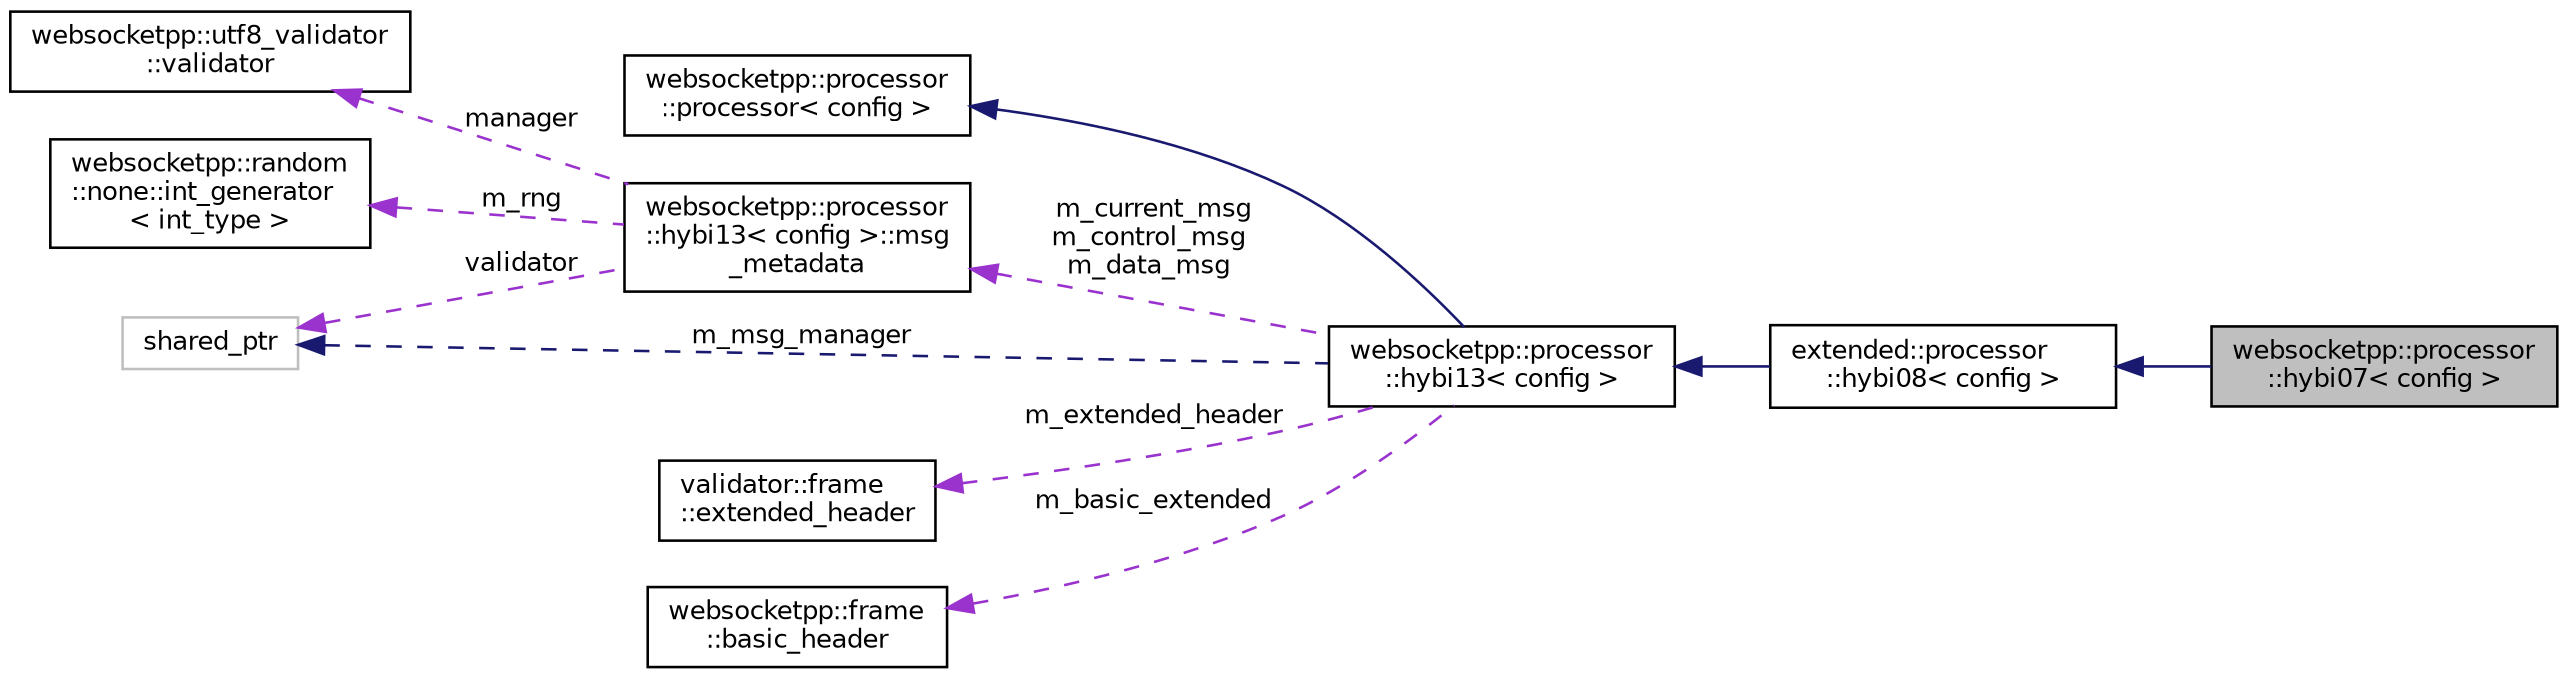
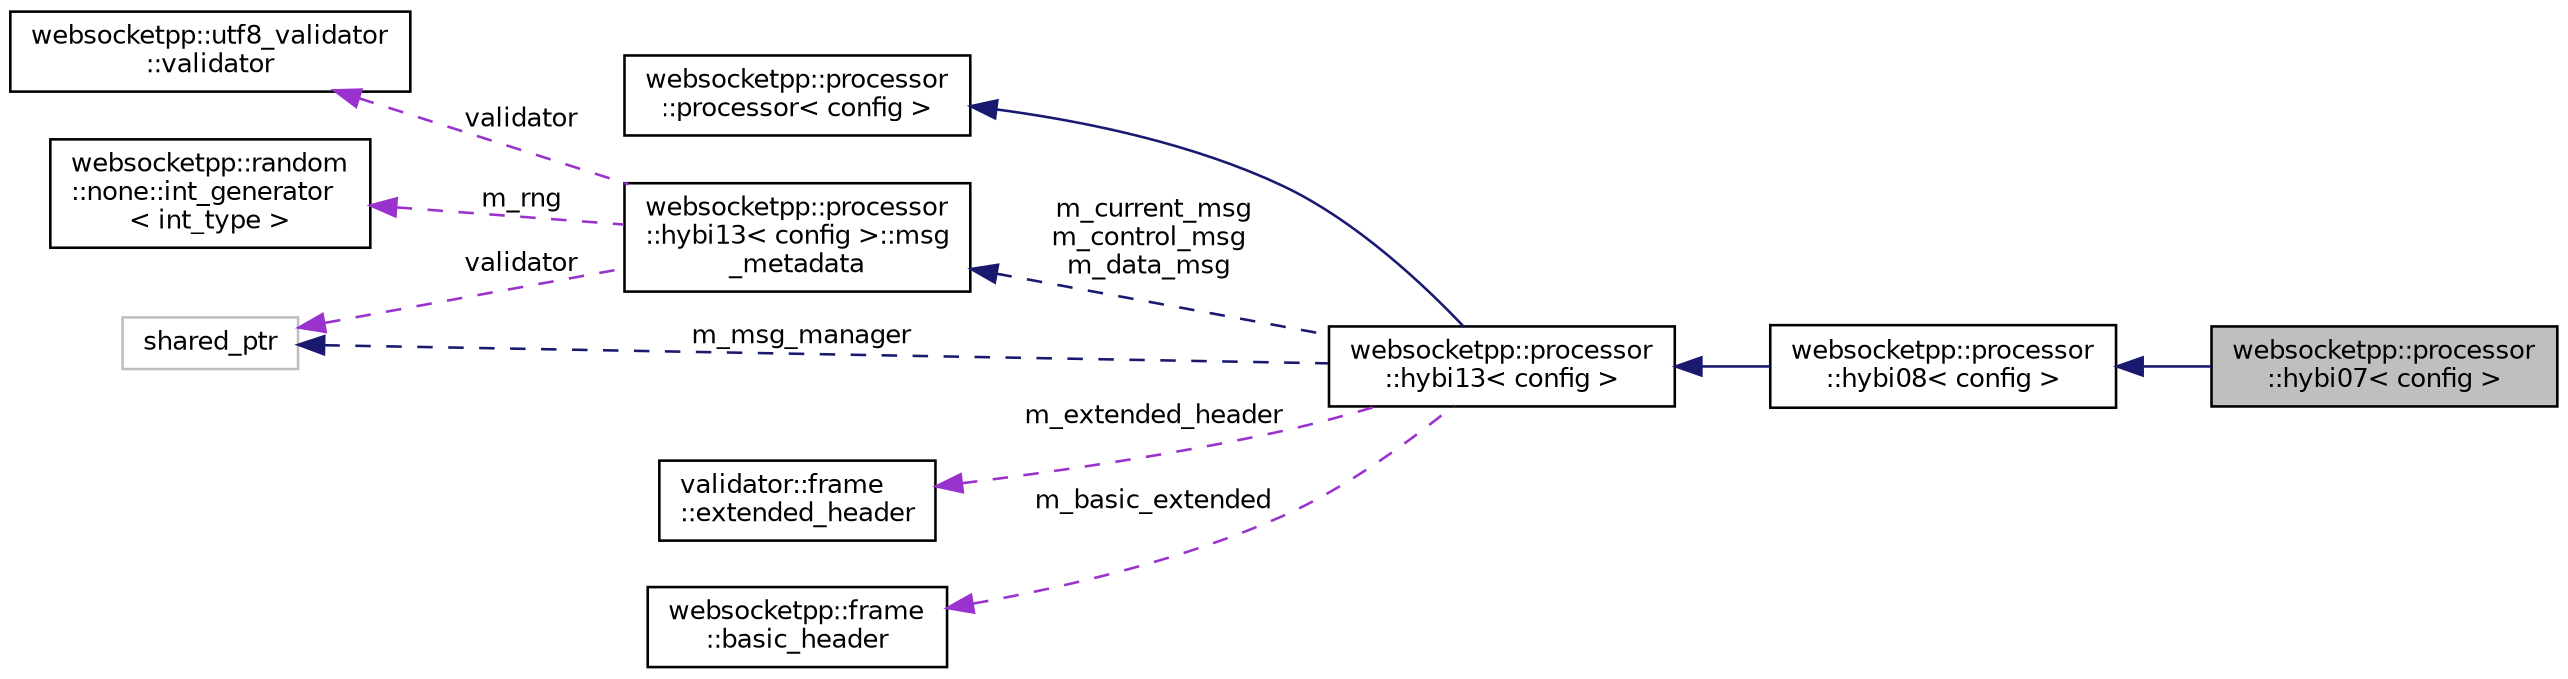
  digraph {
    rankdir=LR
    node [color=black fillcolor=white fontname=Helvetica fontsize=10 shape=record style=filled]
    edge [color=darkorchid3 dir=back fontname=Helvetica fontsize=10 labelfontname=Helvetica labelfontsize=10 style=dashed]
    n1 [fillcolor=grey75 fontcolor=black height=0.2 label="websocketpp::processor\l::hybi07\< config \>" width=0.4]
-   n2 [height=0.2 label="extended::processor\l::hybi08\< config \>" width=0.4]
+   n2 [height=0.2 label="websocketpp::processor\l::hybi08\< config \>" width=0.4]
    n3 [height=0.2 label="websocketpp::processor\l::hybi13\< config \>" width=0.4]
    n4 [height=0.2 label="websocketpp::processor\l::processor\< config \>" width=0.4]
    n5 [height=0.2 label="websocketpp::random\l::none::int_generator\l\< int_type \>" width=0.4]
    n6 [height=0.2 label="websocketpp::processor\l::hybi13\< config \>::msg\l_metadata" width=0.4]
    n7 [height=0.2 label="validator::frame\l::extended_header" width=0.4]
    n8 [color=grey75 height=0.2 label=shared_ptr width=0.4]
    n9 [height=0.2 label="websocketpp::frame\l::basic_header" width=0.4]
    n10 [height=0.2 label="websocketpp::utf8_validator\l::validator" width=0.4]
    n2 -> n1 [color=midnightblue style=solid]
    n3 -> n2 [color=midnightblue style=solid]
    n4 -> n3 [color=midnightblue style=solid]
    n5 -> n6 [label=" m_rng"]
-   n6 -> n3 [label=" m_current_msg\nm_control_msg\nm_data_msg"]
+   n6 -> n3 [color=midnightblue label=" m_current_msg\nm_control_msg\nm_data_msg"]
    n7 -> n3 [label=" m_extended_header"]
    n8 -> n3 [color=midnightblue label=" m_msg_manager"]
    n8 -> n6 [label=" validator"]
    n9 -> n3 [label=" m_basic_extended"]
-   n10 -> n6 [label=" manager"]
+   n10 -> n6 [label=" validator"]
  }
